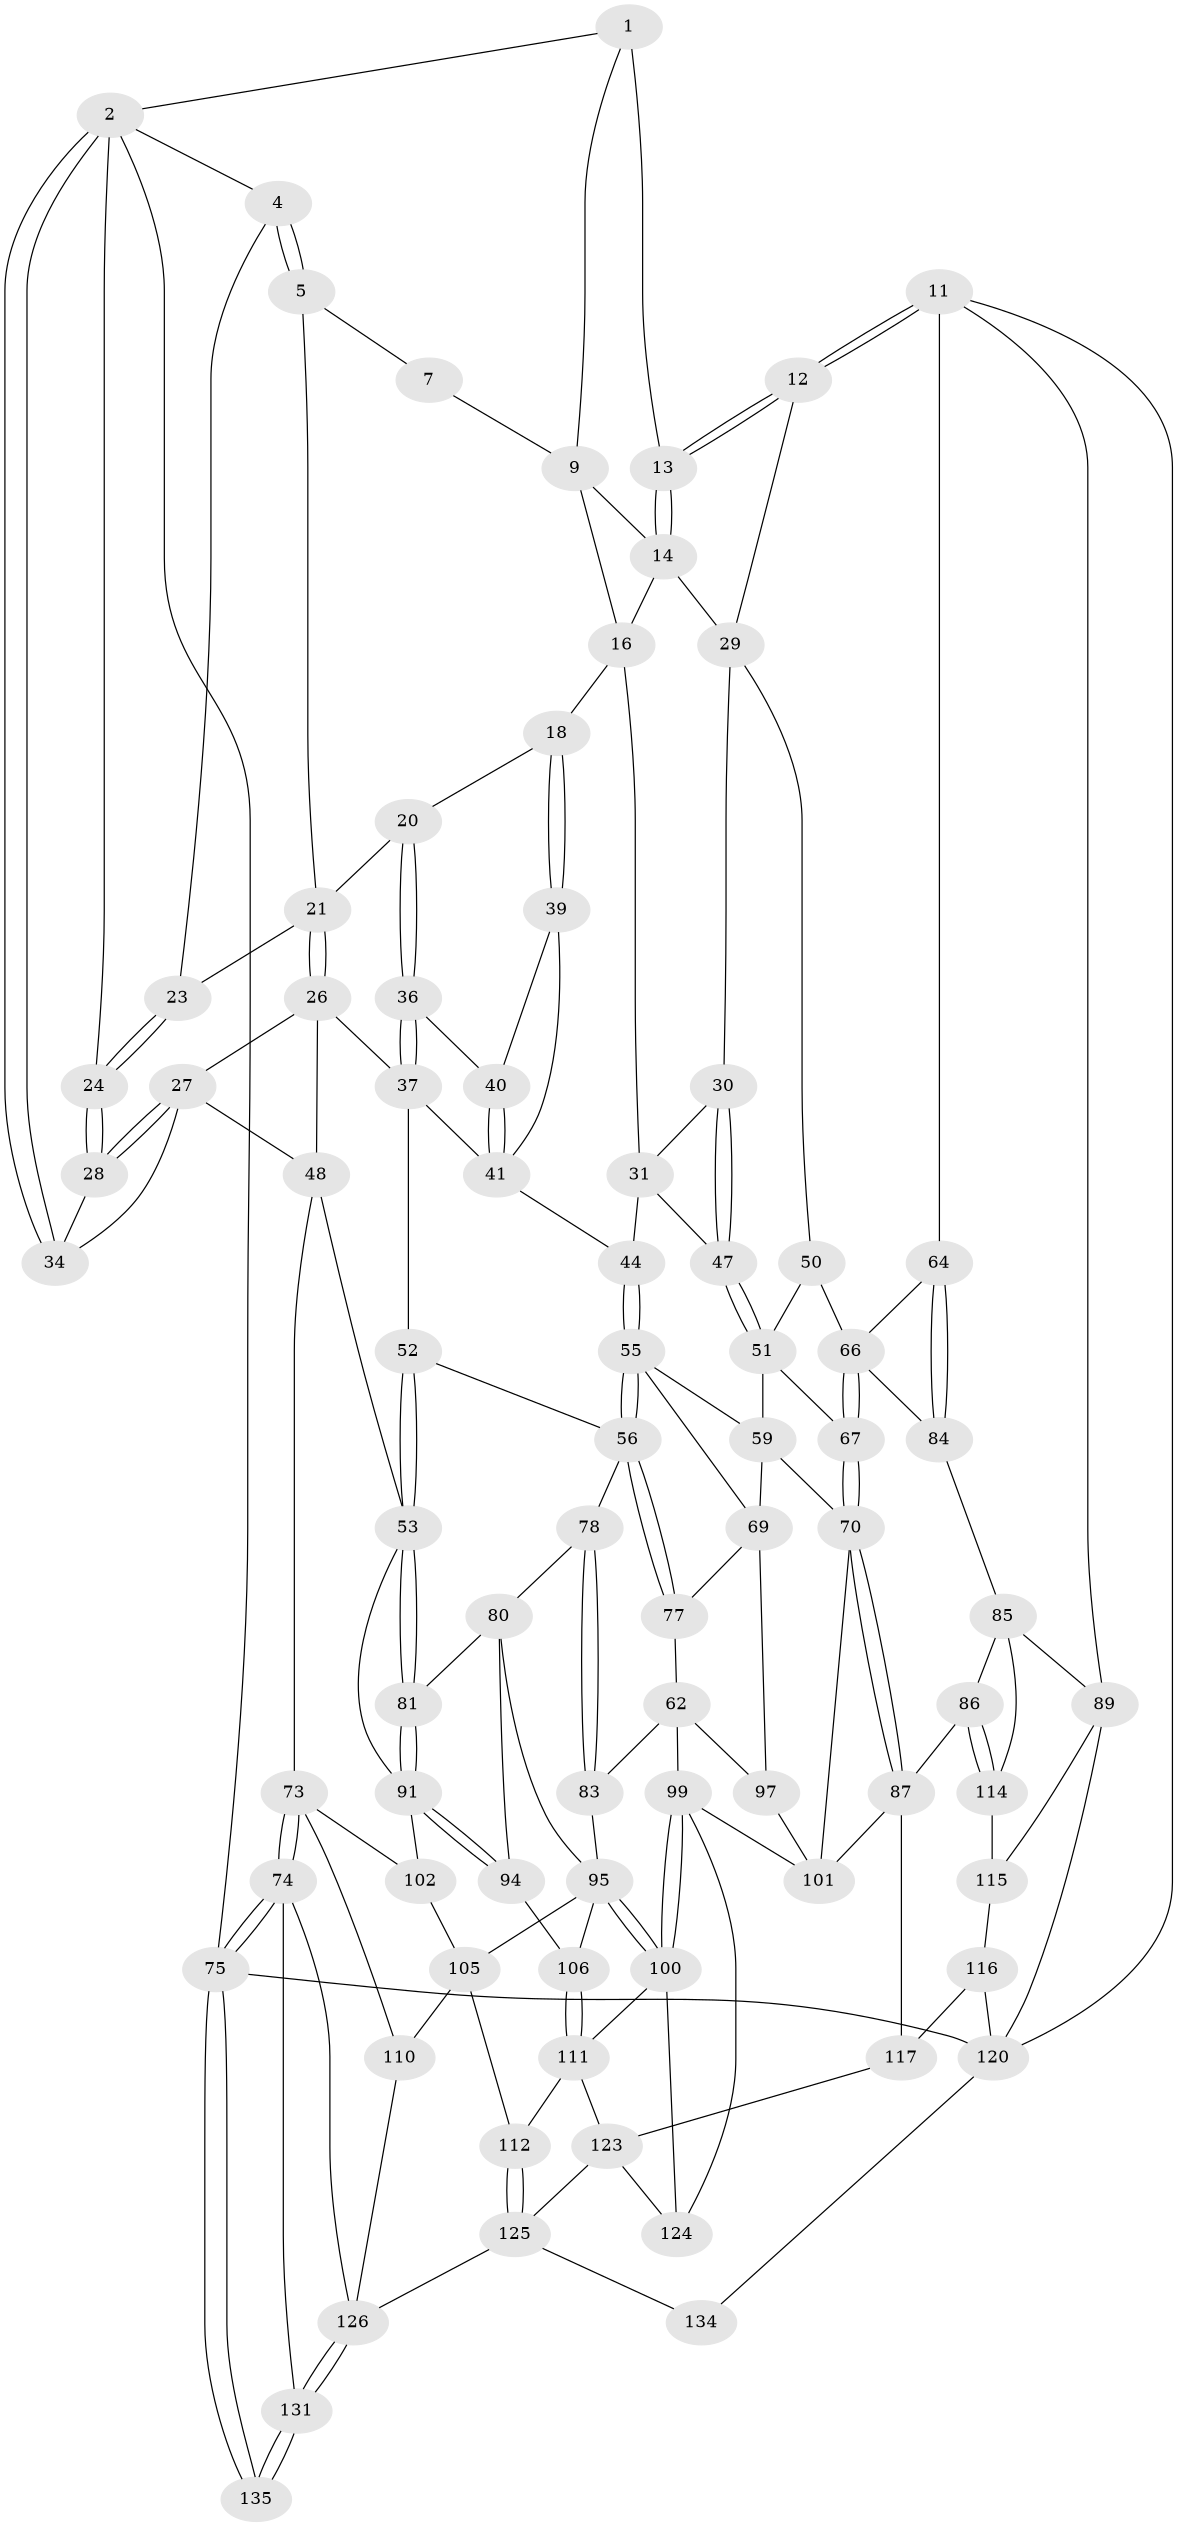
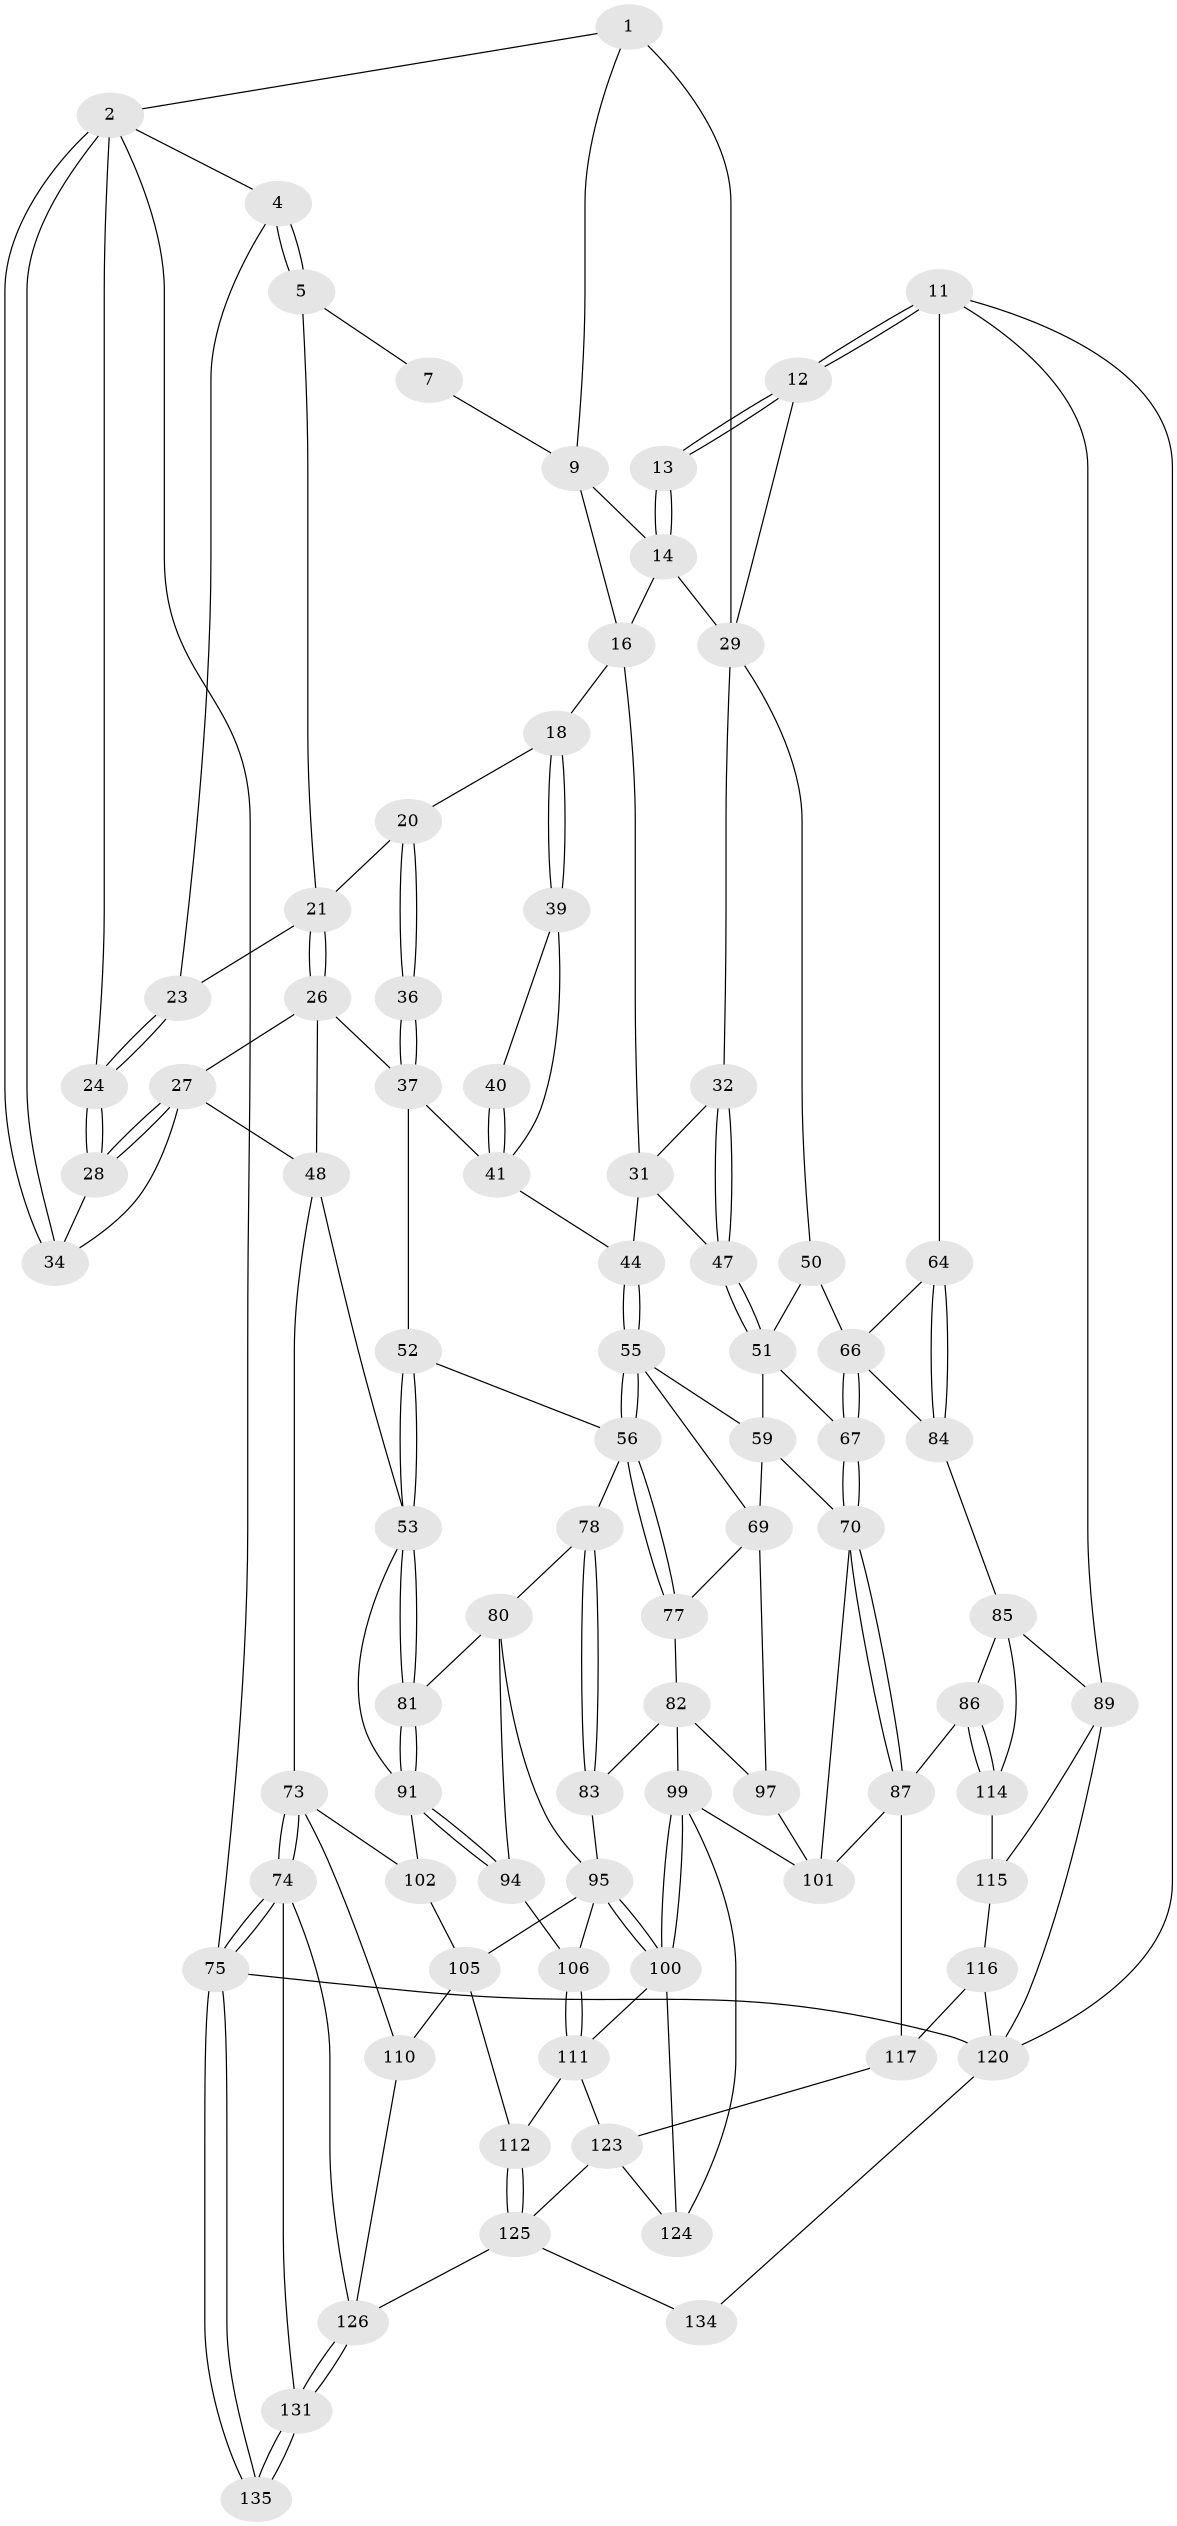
  graph {
    node [color=gray90 style=filled]
    1 [super="+8"]
    2 [super="+3"]
    9 [super="+10"]
    13
    4
    24 [super="+25"]
    34 [super="+35"]
    75
    14 [super="+15"]
    16 [super="+17"]
    11 [super="+63"]
    12 [super="+32"]
    64 [super="+65"]
    89 [super="+121"]
    120 [super="+133"]
    5 [super="+6"]
    23
    28
    135
    7
    21 [super="+22"]
    18 [super="+19"]
    20
    39
    26 [super="+38"]
    29 [super="+33"]
    31 [super="+43"]
    66 [super="+72"]
    84
    115
    134
-   30
+   30 [label=32]
    50 [super="+62"]
    47
    44
    36
    40
    41 [super="+45"]
    37 [super="+42"]
    27 [super="+46"]
    48 [super="+49"]
    52
    53 [super="+54"]
    73 [super="+103"]
    51 [super="+58"]
    55 [super="+60"]
    56 [super="+57"]
    59 [super="+68"]
    69 [super="+76"]
    67
    81
    91 [super="+92"]
    74 [super="+130"]
    102
    110
    70 [super="+71"]
    77
    78 [super="+79"]
    94 [super="+104"]
    97
-   82 [super="+98" label=62]
+   82 [super="+98"]
    80 [super="+93"]
    83 [super="+90"]
    87 [super="+107"]
    101 [super="+108"]
    85 [super="+88"]
    117 [super="+122"]
    126 [super="+127"]
    131
    105 [super="+109"]
    99 [super="+113"]
    95 [super="+96"]
    106
    100 [super="+118"]
    124
    86
    114
    123 [super="+128"]
    116 [super="+132"]
    112
    111 [super="+119"]
    125 [super="+129"]
    1 -- 2
    1 -- 9
-   1 -- 13
+   1 -- 29
    2 -- 4
    2 -- 24
    2 -- 34
    2 -- 34
    2 -- 75
    9 -- 14
    9 -- 16
    13 -- 14
    13 -- 14
    4 -- 5
    4 -- 5
    4 -- 23
    24 -- 28
    24 -- 28
    75 -- 120
    75 -- 135
    75 -- 135
    14 -- 16
    14 -- 29
    16 -- 18
    16 -- 31
    11 -- 12
    11 -- 12
    11 -- 64
    11 -- 89
    11 -- 120
    12 -- 13
    12 -- 13
    12 -- 29
    64 -- 66
    64 -- 84
    64 -- 84
    89 -- 120
    89 -- 115
    120 -- 134
    5 -- 7
    5 -- 21
    23 -- 24
    23 -- 24
    28 -- 34
    7 -- 9
    21 -- 23
    21 -- 26
    21 -- 26
    18 -- 20
    18 -- 39
    18 -- 39
    20 -- 21
    20 -- 36
    20 -- 36
    39 -- 40
    39 -- 41
    26 -- 37
    26 -- 27
    26 -- 48
    29 -- 30
    29 -- 50
    31 -- 47
    31 -- 44
    66 -- 84
    66 -- 67
    66 -- 67
    84 -- 85
    115 -- 116
    30 -- 31
    30 -- 47
    30 -- 47
    50 -- 66
    50 -- 51
    47 -- 51
    47 -- 51
    44 -- 55
    44 -- 55
-   36 -- 40
    36 -- 37
    36 -- 37
    40 -- 41
    40 -- 41
    41 -- 44
    37 -- 41
    37 -- 52
    27 -- 34
    27 -- 28
    27 -- 28
    27 -- 48
    48 -- 53
    48 -- 73
    52 -- 53
    52 -- 53
    52 -- 56
    53 -- 81
    53 -- 81
    53 -- 91
    73 -- 74
    73 -- 74
    73 -- 102
    73 -- 110
    51 -- 59
    51 -- 67
    55 -- 56
    55 -- 56
    55 -- 59
    55 -- 69
    56 -- 77
    56 -- 77
    56 -- 78
    59 -- 69
    59 -- 70
    69 -- 77
    69 -- 97
    67 -- 70
    67 -- 70
    81 -- 91
    81 -- 91
    91 -- 102
    91 -- 94
    91 -- 94
    74 -- 75
    74 -- 75
    74 -- 126
    74 -- 131
    102 -- 105
    110 -- 126
    70 -- 87
    70 -- 87
    70 -- 101
    77 -- 82
    78 -- 80
    78 -- 83 [weight=2]
    78 -- 83
    94 -- 106
    97 -- 101
    82 -- 97
    82 -- 83
    82 -- 99
    80 -- 81
    80 -- 94
    80 -- 95
    83 -- 95
    87 -- 101
    87 -- 117
    85 -- 89
    85 -- 86
    85 -- 114
    117 -- 123
    126 -- 131
    126 -- 131
    131 -- 135
    131 -- 135
    105 -- 110
    105 -- 112
    99 -- 101
    99 -- 100
    99 -- 100
    99 -- 124
    95 -- 105
    95 -- 106
    95 -- 100
    95 -- 100
    106 -- 111
    106 -- 111
    100 -- 124
    100 -- 111
    86 -- 87
    86 -- 114
    86 -- 114
    114 -- 115
    123 -- 124
    123 -- 125
    116 -- 120
    116 -- 117 [weight=2]
    112 -- 125
    112 -- 125
    111 -- 123
    111 -- 112
    125 -- 134
    125 -- 126
  }
